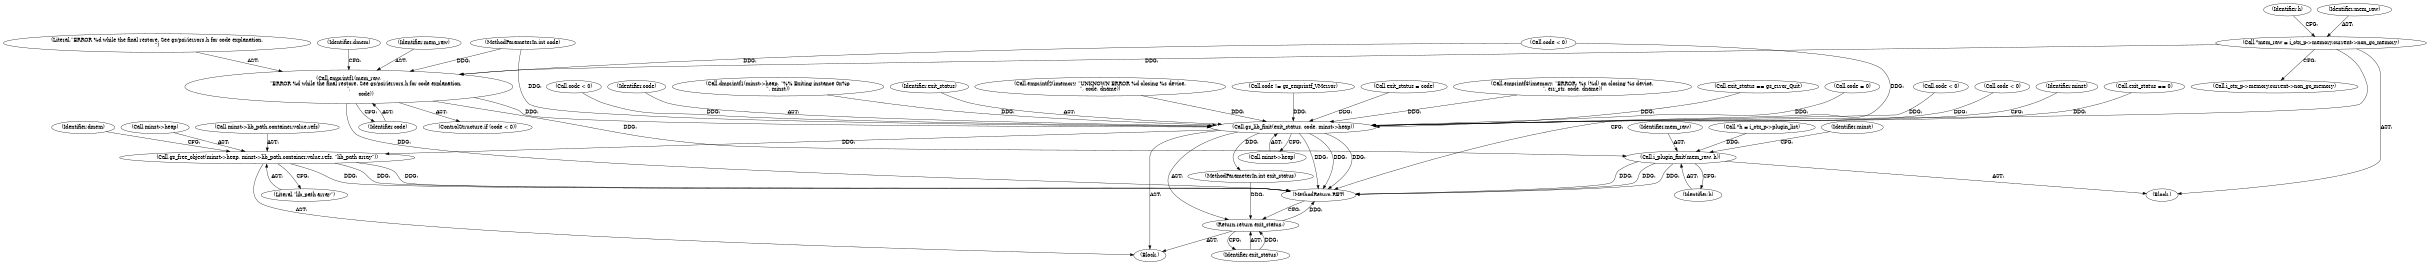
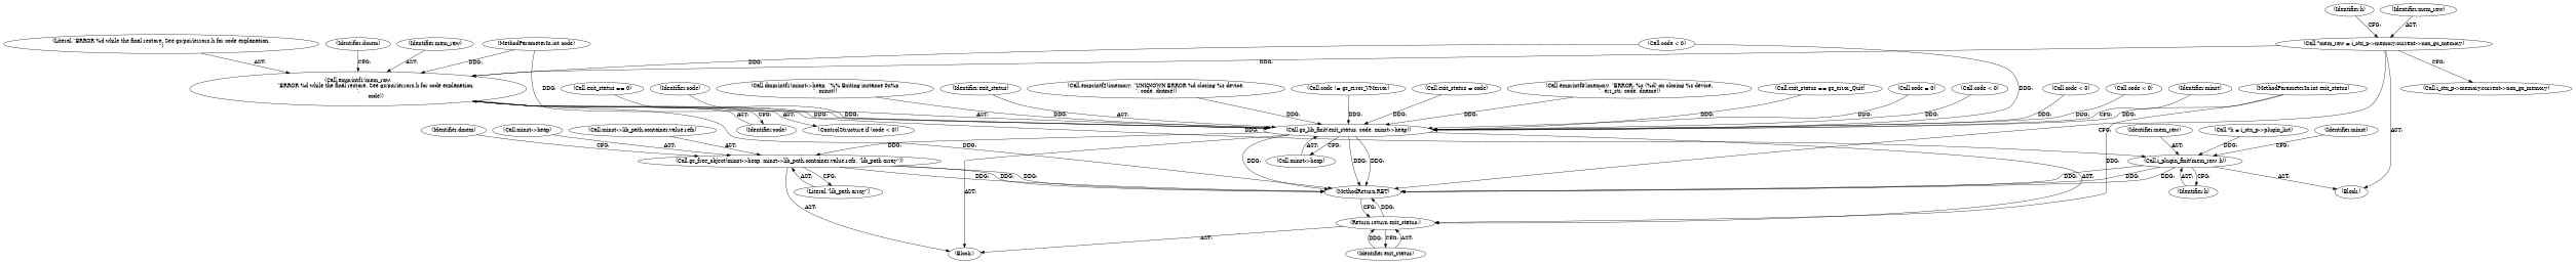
  digraph {
    n1 [label="(Call,*mem_raw = i_ctx_p->memory.current->non_gc_memory)"]
    n2 [label="(Call,emprintf1(mem_raw,\n                      \"ERROR %d while the final restore. See gs/psi/ierrors.h for code explanation.\n\",\n                      code))"]
    n3 [label="(Block,)"]
    n4 [label="(Call,i_ctx_p->memory.current->non_gc_memory)"]
    n5 [label="(MethodReturn,RET)"]
    n6 [label="(Call,i_plugin_finit(mem_raw, h))"]
    n7 [label="(Call,gs_lib_finit(exit_status, code, minst->heap))"]
    n8 [label="(Identifier,code)"]
    n9 [label="(ControlStructure,if (code < 0))"]
    n10 [label="(Identifier,h)"]
    n11 [label="(Return,return exit_status;)"]
    n12 [label="(Call,gs_free_object(minst->heap, minst->lib_path.container.value.refs, \"lib_path array\"))"]
    n13 [label="(Call,minst->heap)"]
    n14 [label="(Block,)"]
    n15 [label="(Literal,\"lib_path array\")"]
    n16 [label="(Identifier,exit_status)"]
    n17 [label="(Identifier,dmem)"]
    n18 [label="(MethodParameterIn,int exit_status)"]
    n19 [label="(Call,code < 0)"]
    n20 [label="(MethodParameterIn,int code)"]
    n21 [label="(Call,code < 0)"]
    n22 [label="(Call,code < 0)"]
    n23 [label="(Identifier,minst)"]
    n24 [label="(Call,exit_status == 0)"]
    n25 [label="(Call,*h = i_ctx_p->plugin_list)"]
    n26 [label="(Identifier,mem_raw)"]
    n27 [label="(Literal,\"ERROR %d while the final restore. See gs/psi/ierrors.h for code explanation.\n\")"]
    n28 [label="(Call,code < 0)"]
    n29 [label="(Identifier,code)"]
    n30 [label="(Call,dmprintf1(minst->heap, \"%% Exiting instance 0x%p\n\", minst))"]
    n31 [label="(Identifier,exit_status)"]
    n32 [label="(Call,minst->heap)"]
    n33 [label="(Call,emprintf2(imemory, \"UNKNOWN ERROR %d closing %s device.\n\", code, dname))"]
-   n34 [label="(Call,code != gs_emprintf_VMerror)"]
+   n34 [label="(Call,code != gs_error_VMerror)"]
    n35 [label="(Call,exit_status = code)"]
    n36 [label="(Call,emprintf3(imemory, \"ERROR: %s (%d) on closing %s device.\n\", err_str, code, dname))"]
    n37 [label="(Identifier,minst)"]
    n38 [label="(Identifier,h)"]
    n39 [label="(Identifier,mem_raw)"]
    n40 [label="(Call,exit_status == gs_error_Quit)"]
    n41 [label="(Identifier,dmem)"]
    n42 [label="(Call,code = 0)"]
    n43 [label="(Call,minst->lib_path.container.value.refs)"]
    n44 [label="(Identifier,mem_raw)"]
    n1 -> n2 [label="DDG: "]
    n1 -> n3 [label="AST: "]
    n1 -> n4 [label="CFG: "]
    n1 -> n5 [label="CFG: "]
    n2 -> n5 [label="DDG: "]
    n2 -> n6 [label="DDG: "]
    n2 -> n7 [label="DDG: "]
    n2 -> n8 [label="CFG: "]
    n2 -> n9 [label="AST: "]
    n5 -> n11 [label="CFG: "]
    n6 -> n3 [label="AST: "]
    n6 -> n5 [label="DDG: "]
    n6 -> n5 [label="DDG: "]
    n6 -> n5 [label="DDG: "]
    n6 -> n10 [label="CFG: "]
    n7 -> n5 [label="DDG: "]
    n7 -> n5 [label="DDG: "]
    n7 -> n5 [label="DDG: "]
    n7 -> n11 [label="AST: "]
    n7 -> n12 [label="DDG: "]
    n7 -> n13 [label="CFG: "]
    n7 -> n14 [label="AST: "]
    n8 -> n2 [label="AST: "]
    n10 -> n6 [label="AST: "]
    n11 -> n5 [label="DDG: "]
    n11 -> n14 [label="AST: "]
    n11 -> n16 [label="CFG: "]
    n12 -> n5 [label="DDG: "]
    n12 -> n5 [label="DDG: "]
    n12 -> n5 [label="DDG: "]
    n12 -> n14 [label="AST: "]
    n12 -> n15 [label="CFG: "]
    n13 -> n7 [label="AST: "]
    n15 -> n12 [label="AST: "]
    n16 -> n11 [label="AST: "]
    n16 -> n11 [label="DDG: "]
    n17 -> n12 [label="CFG: "]
-   n7 -> n18 [label="DDG: "]
+   n18 -> n7 [label="DDG: "]
    n18 -> n11 [label="DDG: "]
    n19 -> n7 [label="DDG: "]
    n20 -> n2 [label="DDG: "]
    n20 -> n7 [label="DDG: "]
    n21 -> n7 [label="DDG: "]
    n22 -> n7 [label="DDG: "]
    n23 -> n7 [label="CFG: "]
    n24 -> n7 [label="DDG: "]
    n25 -> n6 [label="DDG: "]
    n26 -> n2 [label="AST: "]
    n27 -> n2 [label="AST: "]
    n28 -> n2 [label="DDG: "]
    n28 -> n7 [label="DDG: "]
    n29 -> n7 [label="AST: "]
    n30 -> n7 [label="DDG: "]
    n31 -> n7 [label="AST: "]
    n32 -> n12 [label="AST: "]
    n33 -> n7 [label="DDG: "]
    n34 -> n7 [label="DDG: "]
    n35 -> n7 [label="DDG: "]
    n36 -> n7 [label="DDG: "]
    n37 -> n6 [label="CFG: "]
    n38 -> n1 [label="CFG: "]
    n39 -> n1 [label="AST: "]
    n40 -> n7 [label="DDG: "]
    n41 -> n2 [label="CFG: "]
    n42 -> n7 [label="DDG: "]
    n43 -> n12 [label="AST: "]
    n44 -> n6 [label="AST: "]
  }
